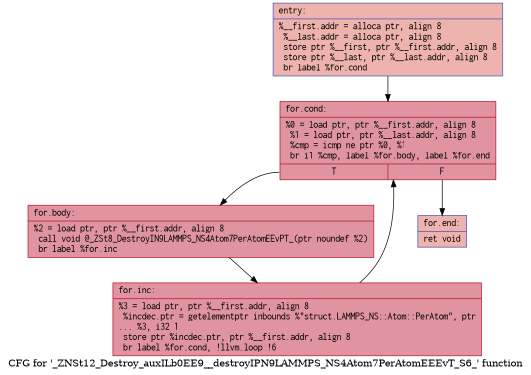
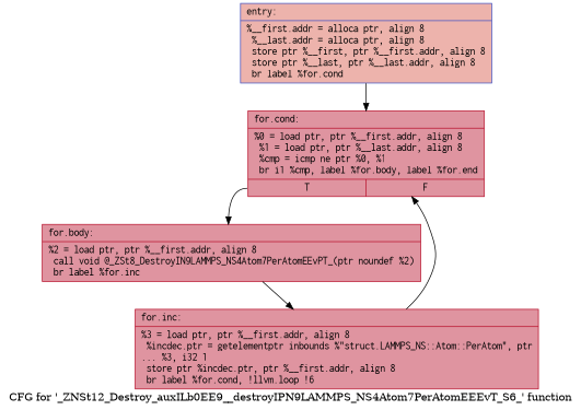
  digraph {
    label="CFG for '_ZNSt12_Destroy_auxILb0EE9__destroyIPN9LAMMPS_NS4Atom7PerAtomEEEvT_S6_' function"
    node [color="#b70d28ff" fillcolor="#b70d2870" fontname=Courier shape=record style=filled]
    n1 [color="#3d50c3ff" fillcolor="#d6524470" label="{entry:\l|  %__first.addr = alloca ptr, align 8\l  %__last.addr = alloca ptr, align 8\l  store ptr %__first, ptr %__first.addr, align 8\l  store ptr %__last, ptr %__last.addr, align 8\l  br label %for.cond\l}"]
    n2 [label="{for.cond:\l|  %0 = load ptr, ptr %__first.addr, align 8\l  %1 = load ptr, ptr %__last.addr, align 8\l  %cmp = icmp ne ptr %0, %1\l  br i1 %cmp, label %for.body, label %for.end\l|{<s0>T|<s1>F}}"]
    n3 [label="{for.body:\l|  %2 = load ptr, ptr %__first.addr, align 8\l  call void @_ZSt8_DestroyIN9LAMMPS_NS4Atom7PerAtomEEvPT_(ptr noundef %2)\l  br label %for.inc\l}"]
-   n4 [color="#3d50c3ff" fillcolor="#d6524470" label="{for.end:\l|  ret void\l}"]
    n5 [label="{for.inc:\l|  %3 = load ptr, ptr %__first.addr, align 8\l  %incdec.ptr = getelementptr inbounds %\"struct.LAMMPS_NS::Atom::PerAtom\", ptr\l... %3, i32 1\l  store ptr %incdec.ptr, ptr %__first.addr, align 8\l  br label %for.cond, !llvm.loop !6\l}"]
    n1 -> n2
    n2 -> n3 [tailport=s0]
-   n2 -> n4 [tailport=s1]
    n3 -> n5
    n5 -> n2
  }
